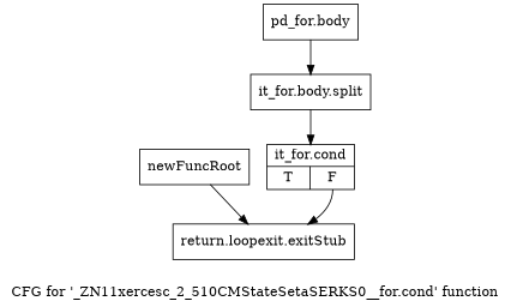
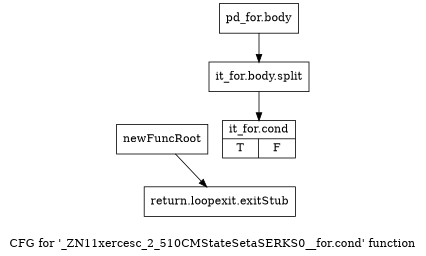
  digraph {
    label="CFG for '_ZN11xercesc_2_510CMStateSetaSERKS0__for.cond' function"
    node [shape=record]
    n1 [label="{newFuncRoot}"]
    n2 [label="{return.loopexit.exitStub}"]
    n3 [label="{it_for.cond|{<s0>T|<s1>F}}"]
    n4 [label="{pd_for.body}"]
    n5 [label="{it_for.body.split}"]
    n1 -> n2
-   n3 -> n2 [tailport=s1]
    n4 -> n5
    n5 -> n3
  }
